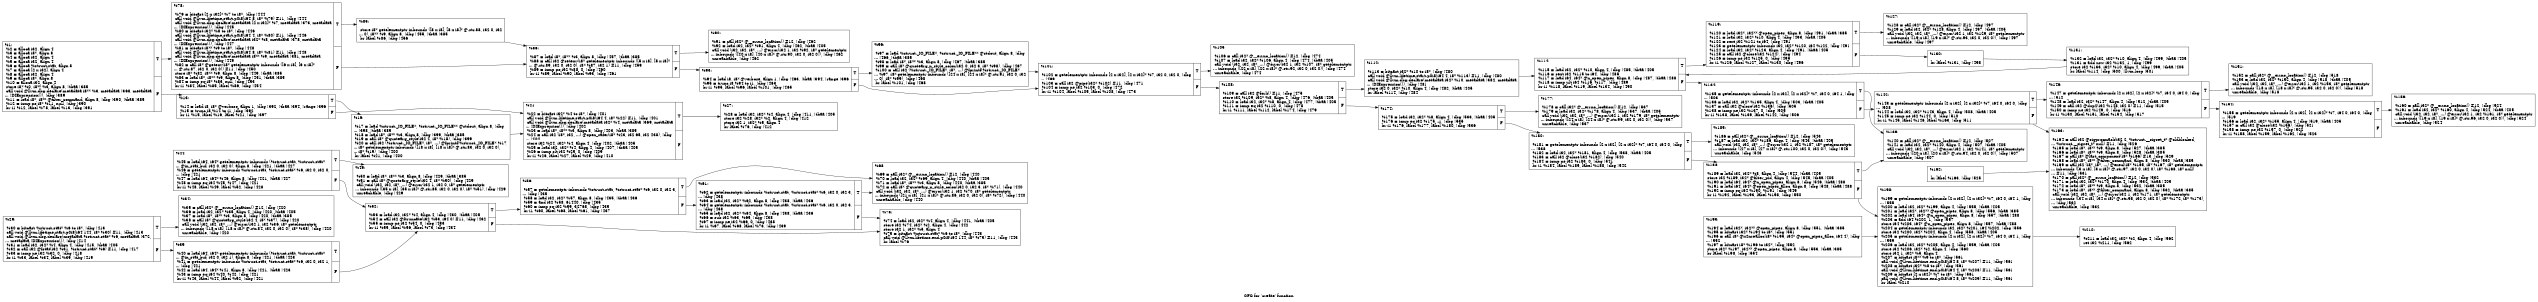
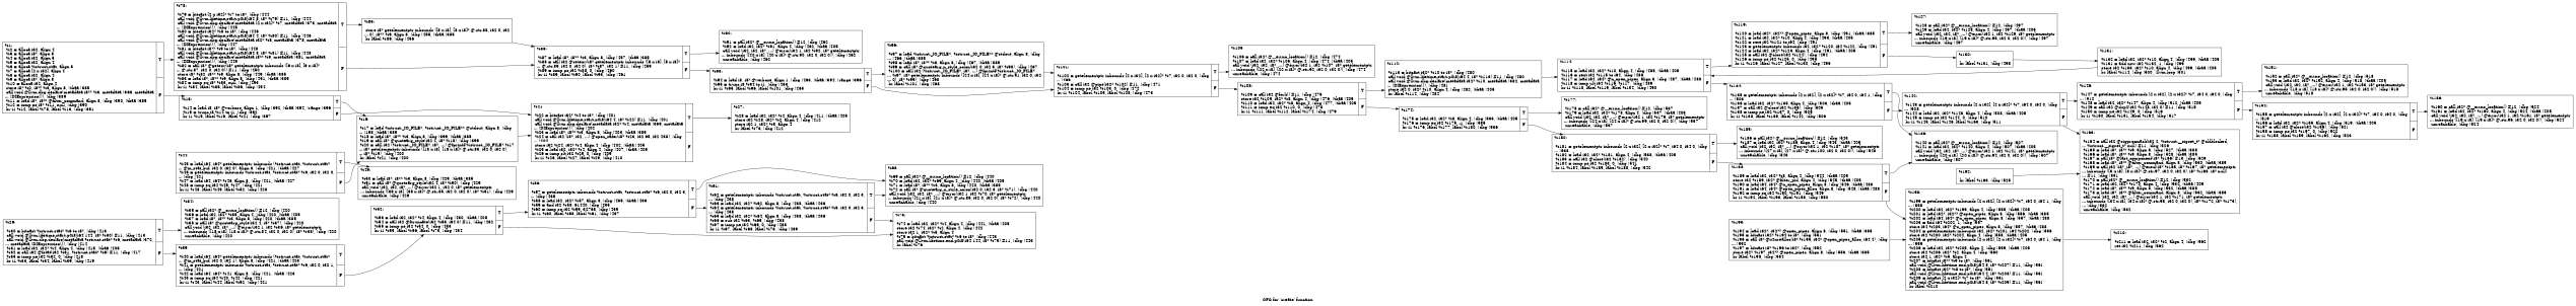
  digraph {
    label="CFG for 'create' function"
    rankdir=LR
    node [shape=record]
    edge [tailport=s0]
-   n1 [label="{%1:\l  %2 = alloca i32, align 4\l  %3 = alloca i8*, align 8\l  %4 = alloca i32, align 4\l  %5 = alloca i32, align 4\l  %6 = alloca %struct.stat, align 8\l  %7 = alloca [2 x i32], align 4\l  %8 = alloca i32, align 4\l  %9 = alloca i8*, align 8\l  %10 = alloca i32, align 4\l  store i8* %0, i8** %3, align 8, !tbaa !385\l  call void @llvm.dbg.declare(metadata i8** %3, metadata !368, metadata\l... !DIExpression()), !dbg !389\l  %11 = load i8*, i8** @filter_command, align 8, !dbg !390, !tbaa !385\l  %12 = icmp ne i8* %11, null, !dbg !390\l  br i1 %12, label %78, label %13, !dbg !391\l|{<s0>T|<s1>F}}"]
+   n1 [label="{%1:\l  %2 = alloca i32, align 4\l  %3 = alloca i8*, align 8\l  %4 = alloca i32, align 5\l  %5 = alloca i32, align 4\l  %6 = alloca %struct.stat, align 8\l  %7 = alloca [2 x i32], align 4\l  %8 = alloca i32, align 4\l  %9 = alloca i8*, align 8\l  %10 = alloca i32, align 4\l  store i8* %0, i8** %3, align 8, !tbaa !385\l  call void @llvm.dbg.declare(metadata i8** %3, metadata !368, metadata\l... !DIExpression()), !dbg !389\l  %11 = load i8*, i8** @filter_command, align 8, !dbg !390, !tbaa !385\l  %12 = icmp ne i8* %11, null, !dbg !390\l  br i1 %12, label %78, label %13, !dbg !391\l|{<s0>T|<s1>F}}"]
    n2 [label="{%78:\l\l  %79 = bitcast [2 x i32]* %7 to i8*, !dbg !444\l  call void @llvm.lifetime.start.p0i8(i64 8, i8* %79) #11, !dbg !444\l  call void @llvm.dbg.declare(metadata [2 x i32]* %7, metadata !373, metadata\l... !DIExpression()), !dbg !445\l  %80 = bitcast i32* %8 to i8*, !dbg !446\l  call void @llvm.lifetime.start.p0i8(i64 4, i8* %80) #11, !dbg !446\l  call void @llvm.dbg.declare(metadata i32* %8, metadata !378, metadata\l... !DIExpression()), !dbg !447\l  %81 = bitcast i8** %9 to i8*, !dbg !448\l  call void @llvm.lifetime.start.p0i8(i64 8, i8* %81) #11, !dbg !448\l  call void @llvm.dbg.declare(metadata i8** %9, metadata !381, metadata\l... !DIExpression()), !dbg !449\l  %82 = call i8* @getenv(i8* getelementptr inbounds ([6 x i8], [6 x i8]*\l... @.str.87, i32 0, i32 0)) #11, !dbg !450\l  store i8* %82, i8** %9, align 8, !dbg !449, !tbaa !385\l  %83 = load i8*, i8** %9, align 8, !dbg !451, !tbaa !385\l  %84 = icmp eq i8* %83, null, !dbg !453\l  br i1 %84, label %85, label %86, !dbg !454\l|{<s0>T|<s1>F}}"]
    n3 [label="{%13:\l\l  %14 = load i8, i8* @verbose, align 1, !dbg !392, !tbaa !394, !range !396\l  %15 = trunc i8 %14 to i1, !dbg !392\l  br i1 %15, label %16, label %21, !dbg !397\l|{<s0>T|<s1>F}}"]
    n4 [label="{%85:\l\l  store i8* getelementptr inbounds ([8 x i8], [8 x i8]* @.str.88, i32 0, i32\l... 0), i8** %9, align 8, !dbg !455, !tbaa !385\l  br label %86, !dbg !456\l}"]
    n5 [label="{%86:\l\l  %87 = load i8*, i8** %3, align 8, !dbg !457, !tbaa !385\l  %88 = call i32 @setenv(i8* getelementptr inbounds ([5 x i8], [5 x i8]*\l... @.str.89, i32 0, i32 0), i8* %87, i32 1) #11, !dbg !459\l  %89 = icmp ne i32 %88, 0, !dbg !460\l  br i1 %89, label %90, label %93, !dbg !461\l|{<s0>T|<s1>F}}"]
-   n6 [label="{%16:\l\l  %17 = load %struct._IO_FILE*, %struct._IO_FILE** @stdout, align 8, !dbg\l... !398, !tbaa !385\l  %18 = load i8*, i8** %3, align 8, !dbg !399, !tbaa !385\l  %19 = call i8* @quotearg_style(i32 4, i8* %18), !dbg !399\l  %20 = call i32 (%struct._IO_FILE*, i8*, ...) @fprintf(%struct._IO_FILE* %17,\l... i8* getelementptr inbounds ([18 x i8], [18 x i8]* @.str.83, i32 0, i32 0),\l... i8* %19), !dbg !400\l  br label %21, !dbg !400\l}"]
+   n6 [label="{%16:\l\l  %17 = load %struct._IO_FILE*, %struct._IO_FILE** @stdout, align 8, !dbg\l... !198, !tbaa !385\l  %18 = load i8*, i8** %3, align 8, !dbg !399, !tbaa !385\l  %19 = call i8* @quotearg_style(i32 4, i8* %18), !dbg !399\l  %20 = call i32 (%struct._IO_FILE*, i8*, ...) @fprintf(%struct._IO_FILE* %17,\l... i8* getelementptr inbounds ([18 x i8], [18 x i8]* @.str.83, i32 0, i32 0),\l... i8* %19), !dbg !400\l  br label %21, !dbg !400\l}"]
    n7 [label="{%21:\l\l  %22 = bitcast i32* %4 to i8*, !dbg !401\l  call void @llvm.lifetime.start.p0i8(i64 4, i8* %22) #11, !dbg !401\l  call void @llvm.dbg.declare(metadata i32* %4, metadata !369, metadata\l... !DIExpression()), !dbg !402\l  %23 = load i8*, i8** %3, align 8, !dbg !403, !tbaa !385\l  %24 = call i32 (i8*, i32, ...) @open_safer(i8* %23, i32 65, i32 438), !dbg\l... !404\l  store i32 %24, i32* %4, align 4, !dbg !402, !tbaa !405\l  %25 = load i32, i32* %4, align 4, !dbg !407, !tbaa !405\l  %26 = icmp slt i32 %25, 0, !dbg !409\l  br i1 %26, label %27, label %29, !dbg !410\l|{<s0>T|<s1>F}}"]
    n8 [label="{%90:\l\l  %91 = call i32* @__errno_location() #12, !dbg !462\l  %92 = load i32, i32* %91, align 4, !dbg !462, !tbaa !405\l  call void (i32, i32, i8*, ...) @error(i32 1, i32 %92, i8* getelementptr\l... inbounds ([40 x i8], [40 x i8]* @.str.90, i32 0, i32 0)), !dbg !462\l  unreachable, !dbg !462\l}"]
    n9 [label="{%93:\l\l  %94 = load i8, i8* @verbose, align 1, !dbg !463, !tbaa !394, !range !396\l  %95 = trunc i8 %94 to i1, !dbg !463\l  br i1 %95, label %96, label %101, !dbg !465\l|{<s0>T|<s1>F}}"]
    n10 [label="{%27:\l\l  %28 = load i32, i32* %4, align 4, !dbg !411, !tbaa !405\l  store i32 %28, i32* %2, align 4, !dbg !412\l  store i32 1, i32* %5, align 4\l  br label %76, !dbg !412\l}"]
    n11 [label="{%29:\l\l  %30 = bitcast %struct.stat* %6 to i8*, !dbg !413\l  call void @llvm.lifetime.start.p0i8(i64 144, i8* %30) #11, !dbg !413\l  call void @llvm.dbg.declare(metadata %struct.stat* %6, metadata !372,\l... metadata !DIExpression()), !dbg !414\l  %31 = load i32, i32* %4, align 4, !dbg !415, !tbaa !405\l  %32 = call i32 @fstat(i32 %31, %struct.stat* %6) #11, !dbg !417\l  %33 = icmp ne i32 %32, 0, !dbg !418\l  br i1 %33, label %34, label %39, !dbg !419\l|{<s0>T|<s1>F}}"]
    n12 [label="{%34:\l\l  %35 = call i32* @__errno_location() #12, !dbg !420\l  %36 = load i32, i32* %35, align 4, !dbg !420, !tbaa !405\l  %37 = load i8*, i8** %3, align 8, !dbg !420, !tbaa !385\l  %38 = call i8* @quotearg_style(i32 4, i8* %37), !dbg !420\l  call void (i32, i32, i8*, ...) @error(i32 1, i32 %36, i8* getelementptr\l... inbounds ([18 x i8], [18 x i8]* @.str.84, i32 0, i32 0), i8* %38), !dbg !420\l  unreachable, !dbg !420\l}"]
    n13 [label="{%39:\l\l  %40 = load i64, i64* getelementptr inbounds (%struct.stat, %struct.stat*\l... @in_stat_buf, i32 0, i32 1), align 8, !dbg !421, !tbaa !423\l  %41 = getelementptr inbounds %struct.stat, %struct.stat* %6, i32 0, i32 1,\l... !dbg !421\l  %42 = load i64, i64* %41, align 8, !dbg !421, !tbaa !423\l  %43 = icmp eq i64 %40, %42, !dbg !421\l  br i1 %43, label %44, label %52, !dbg !421\l|{<s0>T|<s1>F}}"]
    n14 [label="{%52:\l\l  %53 = load i32, i32* %4, align 4, !dbg !430, !tbaa !405\l  %54 = call i32 @ftruncate(i32 %53, i64 0) #11, !dbg !432\l  %55 = icmp ne i32 %54, 0, !dbg !433\l  br i1 %55, label %56, label %73, !dbg !434\l|{<s0>T|<s1>F}}"]
    n15 [label="{%210:\l\l  %211 = load i32, i32* %2, align 4, !dbg !562\l  ret i32 %211, !dbg !562\l}"]
    n16 [label="{%44:\l\l  %45 = load i64, i64* getelementptr inbounds (%struct.stat, %struct.stat*\l... @in_stat_buf, i32 0, i32 0), align 8, !dbg !421, !tbaa !427\l  %46 = getelementptr inbounds %struct.stat, %struct.stat* %6, i32 0, i32 0,\l... !dbg !421\l  %47 = load i64, i64* %46, align 8, !dbg !421, !tbaa !427\l  %48 = icmp eq i64 %45, %47, !dbg !421\l  br i1 %48, label %49, label %52, !dbg !428\l|{<s0>T|<s1>F}}"]
    n17 [label="{%49:\l\l  %50 = load i8*, i8** %3, align 8, !dbg !429, !tbaa !385\l  %51 = call i8* @quotearg_style(i32 4, i8* %50), !dbg !429\l  call void (i32, i32, i8*, ...) @error(i32 1, i32 0, i8* getelementptr\l... inbounds ([35 x i8], [35 x i8]* @.str.85, i32 0, i32 0), i8* %51), !dbg !429\l  unreachable, !dbg !429\l}"]
    n18 [label="{%56:\l\l  %57 = getelementptr inbounds %struct.stat, %struct.stat* %6, i32 0, i32 3,\l... !dbg !435\l  %58 = load i32, i32* %57, align 8, !dbg !435, !tbaa !436\l  %59 = and i32 %58, 61440, !dbg !435\l  %60 = icmp eq i32 %59, 32768, !dbg !435\l  br i1 %60, label %68, label %61, !dbg !437\l|{<s0>T|<s1>F}}"]
    n19 [label="{%73:\l\l  %74 = load i32, i32* %4, align 4, !dbg !441, !tbaa !405\l  store i32 %74, i32* %2, align 4, !dbg !442\l  store i32 1, i32* %5, align 4\l  %75 = bitcast %struct.stat* %6 to i8*, !dbg !443\l  call void @llvm.lifetime.end.p0i8(i64 144, i8* %75) #11, !dbg !443\l  br label %76\l}"]
    n20 [label="{%68:\l\l  %69 = call i32* @__errno_location() #12, !dbg !440\l  %70 = load i32, i32* %69, align 4, !dbg !440, !tbaa !405\l  %71 = load i8*, i8** %3, align 8, !dbg !440, !tbaa !385\l  %72 = call i8* @quotearg_n_style_colon(i32 0, i32 3, i8* %71), !dbg !440\l  call void (i32, i32, i8*, ...) @error(i32 1, i32 %70, i8* getelementptr\l... inbounds ([21 x i8], [21 x i8]* @.str.86, i32 0, i32 0), i8* %72), !dbg !440\l  unreachable, !dbg !440\l}"]
    n21 [label="{%61:\l\l  %62 = getelementptr inbounds %struct.stat, %struct.stat* %6, i32 0, i32 3,\l... !dbg !438\l  %63 = load i32, i32* %62, align 8, !dbg !438, !tbaa !436\l  %64 = getelementptr inbounds %struct.stat, %struct.stat* %6, i32 0, i32 3,\l... !dbg !438\l  %65 = load i32, i32* %64, align 8, !dbg !438, !tbaa !436\l  %66 = sub i32 %63, %65, !dbg !438\l  %67 = icmp ne i32 %66, 0, !dbg !438\l  br i1 %67, label %68, label %73, !dbg !439\l|{<s0>T|<s1>F}}"]
    n22 [label="{%96:\l\l  %97 = load %struct._IO_FILE*, %struct._IO_FILE** @stdout, align 8, !dbg\l... !466, !tbaa !385\l  %98 = load i8*, i8** %3, align 8, !dbg !467, !tbaa !385\l  %99 = call i8* @quotearg_n_style_colon(i32 0, i32 3, i8* %98), !dbg !467\l  %100 = call i32 (%struct._IO_FILE*, i8*, ...) @fprintf(%struct._IO_FILE*\l... %97, i8* getelementptr inbounds ([24 x i8], [24 x i8]* @.str.91, i32 0, i32\l... 0), i8* %99), !dbg !468\l  br label %101, !dbg !468\l}"]
    n23 [label="{%101:\l\l  %102 = getelementptr inbounds [2 x i32], [2 x i32]* %7, i32 0, i32 0, !dbg\l... !469\l  %103 = call i32 @pipe(i32* %102) #11, !dbg !471\l  %104 = icmp ne i32 %103, 0, !dbg !472\l  br i1 %104, label %105, label %108, !dbg !473\l|{<s0>T|<s1>F}}"]
    n24 [label="{%105:\l\l  %106 = call i32* @__errno_location() #12, !dbg !474\l  %107 = load i32, i32* %106, align 4, !dbg !474, !tbaa !405\l  call void (i32, i32, i8*, ...) @error(i32 1, i32 %107, i8* getelementptr\l... inbounds ([22 x i8], [22 x i8]* @.str.92, i32 0, i32 0)), !dbg !474\l  unreachable, !dbg !474\l}"]
    n25 [label="{%108:\l\l  %109 = call i32 @fork() #11, !dbg !475\l  store i32 %109, i32* %8, align 4, !dbg !476, !tbaa !405\l  %110 = load i32, i32* %8, align 4, !dbg !477, !tbaa !405\l  %111 = icmp eq i32 %110, 0, !dbg !478\l  br i1 %111, label %112, label %174, !dbg !479\l|{<s0>T|<s1>F}}"]
    n26 [label="{%112:\l\l  %113 = bitcast i32* %10 to i8*, !dbg !480\l  call void @llvm.lifetime.start.p0i8(i64 4, i8* %113) #11, !dbg !480\l  call void @llvm.dbg.declare(metadata i32* %10, metadata !382, metadata\l... !DIExpression()), !dbg !481\l  store i32 0, i32* %10, align 4, !dbg !482, !tbaa !405\l  br label %114, !dbg !484\l}"]
    n27 [label="{%174:\l\l  %175 = load i32, i32* %8, align 4, !dbg !533, !tbaa !405\l  %176 = icmp eq i32 %175, -1, !dbg !535\l  br i1 %176, label %177, label %180, !dbg !536\l|{<s0>T|<s1>F}}"]
    n28 [label="{%114:\l\l  %115 = load i32, i32* %10, align 4, !dbg !485, !tbaa !405\l  %116 = sext i32 %115 to i64, !dbg !485\l  %117 = load i64, i64* @n_open_pipes, align 8, !dbg !487, !tbaa !488\l  %118 = icmp ult i64 %116, %117, !dbg !489\l  br i1 %118, label %119, label %134, !dbg !490\l|{<s0>T|<s1>F}}"]
    n29 [label="{%177:\l\l  %178 = call i32* @__errno_location() #12, !dbg !537\l  %179 = load i32, i32* %178, align 4, !dbg !537, !tbaa !405\l  call void (i32, i32, i8*, ...) @error(i32 1, i32 %179, i8* getelementptr\l... inbounds ([24 x i8], [24 x i8]* @.str.99, i32 0, i32 0)), !dbg !537\l  unreachable, !dbg !537\l}"]
    n30 [label="{%180:\l\l  %181 = getelementptr inbounds [2 x i32], [2 x i32]* %7, i64 0, i64 0, !dbg\l... !538\l  %182 = load i32, i32* %181, align 4, !dbg !538, !tbaa !405\l  %183 = call i32 @close(i32 %182), !dbg !540\l  %184 = icmp ne i32 %183, 0, !dbg !541\l  br i1 %184, label %185, label %188, !dbg !542\l|{<s0>T|<s1>F}}"]
    n31 [label="{%119:\l\l  %120 = load i32*, i32** @open_pipes, align 8, !dbg !491, !tbaa !385\l  %121 = load i32, i32* %10, align 4, !dbg !493, !tbaa !405\l  %122 = sext i32 %121 to i64, !dbg !491\l  %123 = getelementptr inbounds i32, i32* %120, i64 %122, !dbg !491\l  %124 = load i32, i32* %123, align 4, !dbg !491, !tbaa !405\l  %125 = call i32 @close(i32 %124), !dbg !494\l  %126 = icmp ne i32 %125, 0, !dbg !495\l  br i1 %126, label %127, label %130, !dbg !496\l|{<s0>T|<s1>F}}"]
    n32 [label="{%134:\l\l  %135 = getelementptr inbounds [2 x i32], [2 x i32]* %7, i64 0, i64 1, !dbg\l... !503\l  %136 = load i32, i32* %135, align 4, !dbg !503, !tbaa !405\l  %137 = call i32 @close(i32 %136), !dbg !505\l  %138 = icmp ne i32 %137, 0, !dbg !505\l  br i1 %138, label %139, label %142, !dbg !506\l|{<s0>T|<s1>F}}"]
    n33 [label="{%185:\l\l  %186 = call i32* @__errno_location() #12, !dbg !543\l  %187 = load i32, i32* %186, align 4, !dbg !543, !tbaa !405\l  call void (i32, i32, i8*, ...) @error(i32 1, i32 %187, i8* getelementptr\l... inbounds ([27 x i8], [27 x i8]* @.str.100, i32 0, i32 0)), !dbg !543\l  unreachable, !dbg !543\l}"]
    n34 [label="{%188:\l\l  %189 = load i32, i32* %8, align 4, !dbg !544, !tbaa !405\l  store i32 %189, i32* @filter_pid, align 4, !dbg !545, !tbaa !405\l  %190 = load i64, i64* @n_open_pipes, align 8, !dbg !546, !tbaa !488\l  %191 = load i64, i64* @open_pipes_alloc, align 8, !dbg !548, !tbaa !488\l  %192 = icmp eq i64 %190, %191, !dbg !549\l  br i1 %192, label %193, label %198, !dbg !550\l|{<s0>T|<s1>F}}"]
    n35 [label="{%127:\l\l  %128 = call i32* @__errno_location() #12, !dbg !497\l  %129 = load i32, i32* %128, align 4, !dbg !497, !tbaa !405\l  call void (i32, i32, i8*, ...) @error(i32 1, i32 %129, i8* getelementptr\l... inbounds ([19 x i8], [19 x i8]* @.str.93, i32 0, i32 0)), !dbg !497\l  unreachable, !dbg !497\l}"]
    n36 [label="{%130:\l\l  br label %131, !dbg !498\l}"]
    n37 [label="{%139:\l\l  %140 = call i32* @__errno_location() #12, !dbg !507\l  %141 = load i32, i32* %140, align 4, !dbg !507, !tbaa !405\l  call void (i32, i32, i8*, ...) @error(i32 1, i32 %141, i8* getelementptr\l... inbounds ([20 x i8], [20 x i8]* @.str.94, i32 0, i32 0)), !dbg !507\l  unreachable, !dbg !507\l}"]
    n38 [label="{%142:\l\l  %143 = getelementptr inbounds [2 x i32], [2 x i32]* %7, i64 0, i64 0, !dbg\l... !508\l  %144 = load i32, i32* %143, align 4, !dbg !508, !tbaa !405\l  %145 = icmp ne i32 %144, 0, !dbg !510\l  br i1 %145, label %146, label %163, !dbg !511\l|{<s0>T|<s1>F}}"]
    n39 [label="{%131:\l\l  %132 = load i32, i32* %10, align 4, !dbg !499, !tbaa !405\l  %131 = add nsw i32 %132, 1, !dbg !499\l  store i32 %133, i32* %10, align 4, !dbg !499, !tbaa !405\l  br label %114, !dbg !500, !llvm.loop !501\l}"]
    n40 [label="{%146:\l\l  %147 = getelementptr inbounds [2 x i32], [2 x i32]* %7, i64 0, i64 0, !dbg\l... !512\l  %148 = load i32, i32* %147, align 4, !dbg !512, !tbaa !405\l  %149 = call i32 @dup2(i32 %148, i32 0) #11, !dbg !515\l  %150 = icmp ne i32 %149, 0, !dbg !516\l  br i1 %150, label %151, label %154, !dbg !517\l|{<s0>T|<s1>F}}"]
    n41 [label="{%163:\l\l  %164 = call i32 @sigprocmask(i32 2, %struct.__sigset_t* @oldblocked,\l... %struct.__sigset_t* null) #11, !dbg !526\l  %165 = load i8*, i8** %9, align 8, !dbg !527, !tbaa !385\l  %166 = load i8*, i8** %9, align 8, !dbg !528, !tbaa !385\l  %167 = call i8* @last_component(i8* %166) #13, !dbg !529\l  %168 = load i8*, i8** @filter_command, align 8, !dbg !530, !tbaa !385\l  %169 = call i32 (i8*, i8*, ...) @execl(i8* %165, i8* %167, i8* getelementptr\l... inbounds ([3 x i8], [3 x i8]* @.str.97, i32 0, i32 0), i8* %168, i8* null)\l... #11, !dbg !531\l  %170 = call i32* @__errno_location() #12, !dbg !532\l  %171 = load i32, i32* %170, align 4, !dbg !532, !tbaa !405\l  %172 = load i8*, i8** %9, align 8, !dbg !532, !tbaa !385\l  %173 = load i8*, i8** @filter_command, align 8, !dbg !532, !tbaa !385\l  call void (i32, i32, i8*, ...) @error(i32 1, i32 %171, i8* getelementptr\l... inbounds ([34 x i8], [34 x i8]* @.str.98, i32 0, i32 0), i8* %172, i8* %173),\l... !dbg !532\l  unreachable, !dbg !532\l}"]
    n42 [label="{%151:\l\l  %152 = call i32* @__errno_location() #12, !dbg !518\l  %153 = load i32, i32* %152, align 4, !dbg !518, !tbaa !405\l  call void (i32, i32, i8*, ...) @error(i32 1, i32 %153, i8* getelementptr\l... inbounds ([18 x i8], [18 x i8]* @.str.95, i32 0, i32 0)), !dbg !518\l  unreachable, !dbg !518\l}"]
    n43 [label="{%154:\l\l  %155 = getelementptr inbounds [2 x i32], [2 x i32]* %7, i64 0, i64 0, !dbg\l... !519\l  %156 = load i32, i32* %155, align 4, !dbg !519, !tbaa !405\l  %157 = call i32 @close(i32 %156), !dbg !521\l  %158 = icmp ne i32 %157, 0, !dbg !522\l  br i1 %158, label %159, label %162, !dbg !523\l|{<s0>T|<s1>F}}"]
    n44 [label="{%159:\l\l  %160 = call i32* @__errno_location() #12, !dbg !524\l  %161 = load i32, i32* %160, align 4, !dbg !524, !tbaa !405\l  call void (i32, i32, i8*, ...) @error(i32 1, i32 %161, i8* getelementptr\l... inbounds ([19 x i8], [19 x i8]* @.str.96, i32 0, i32 0)), !dbg !524\l  unreachable, !dbg !524\l}"]
    n45 [label="{%162:\l\l  br label %163, !dbg !525\l}"]
    n46 [label="{%198:\l\l  %199 = getelementptr inbounds [2 x i32], [2 x i32]* %7, i64 0, i64 1, !dbg\l... !555\l  %200 = load i32, i32* %199, align 4, !dbg !555, !tbaa !405\l  %201 = load i32*, i32** @open_pipes, align 8, !dbg !556, !tbaa !385\l  %202 = load i64, i64* @n_open_pipes, align 8, !dbg !557, !tbaa !488\l  %203 = add i64 %202, 1, !dbg !557\l  store i64 %203, i64* @n_open_pipes, align 8, !dbg !557, !tbaa !488\l  %204 = getelementptr inbounds i32, i32* %201, i64 %202, !dbg !556\l  store i32 %200, i32* %204, align 4, !dbg !558, !tbaa !405\l  %205 = getelementptr inbounds [2 x i32], [2 x i32]* %7, i64 0, i64 1, !dbg\l... !559\l  %206 = load i32, i32* %205, align 4, !dbg !559, !tbaa !405\l  store i32 %206, i32* %2, align 4, !dbg !560\l  store i32 1, i32* %5, align 4\l  %207 = bitcast i8** %9 to i8*, !dbg !561\l  call void @llvm.lifetime.end.p0i8(i64 8, i8* %207) #11, !dbg !561\l  %208 = bitcast i32* %8 to i8*, !dbg !561\l  call void @llvm.lifetime.end.p0i8(i64 4, i8* %208) #11, !dbg !561\l  %209 = bitcast [2 x i32]* %7 to i8*, !dbg !561\l  call void @llvm.lifetime.end.p0i8(i64 8, i8* %209) #11, !dbg !561\l  br label %210\l}"]
    n47 [label="{%193:\l\l  %194 = load i32*, i32** @open_pipes, align 8, !dbg !551, !tbaa !385\l  %195 = bitcast i32* %194 to i8*, !dbg !551\l  %196 = call i8* @x2nrealloc(i8* %195, i64* @open_pipes_alloc, i64 4), !dbg\l... !552\l  %197 = bitcast i8* %196 to i32*, !dbg !552\l  store i32* %197, i32** @open_pipes, align 8, !dbg !553, !tbaa !385\l  br label %198, !dbg !554\l}"]
    n1 -> n2
    n1 -> n3 [tailport=s1]
    n2 -> n4
    n2 -> n5 [tailport=s1]
    n3 -> n6
    n3 -> n7 [tailport=s1]
    n4 -> n5
    n5 -> n8
    n5 -> n9 [tailport=s1]
    n6 -> n7
    n7 -> n10
    n9 -> n22
    n9 -> n23 [tailport=s1]
    n11 -> n12
    n11 -> n13 [tailport=s1]
    n13 -> n14 [tailport=s1]
    n14 -> n18
    n14 -> n19 [tailport=s1]
-   n16 -> n14 [tailport=s1]
+   n16 -> n6 [tailport=s1]
    n16 -> n17
    n18 -> n20
    n18 -> n21 [tailport=s1]
    n21 -> n19 [tailport=s1]
    n21 -> n20
    n22 -> n23
    n23 -> n24
    n23 -> n25 [tailport=s1]
    n25 -> n26
    n25 -> n27 [tailport=s1]
    n26 -> n28
    n27 -> n29
    n27 -> n30 [tailport=s1]
    n28 -> n31
    n28 -> n32 [tailport=s1]
    n30 -> n33
    n30 -> n34 [tailport=s1]
    n31 -> n35
    n31 -> n36 [tailport=s1]
    n32 -> n37
    n32 -> n38 [tailport=s1]
    n34 -> n37
    n34 -> n46 [tailport=s1]
    n36 -> n39
    n38 -> n40
    n38 -> n41 [tailport=s1]
    n39 -> n28
    n40 -> n42
    n40 -> n43 [tailport=s1]
    n43 -> n44
    n45 -> n41
    n46 -> n15
    n47 -> n46
  }
